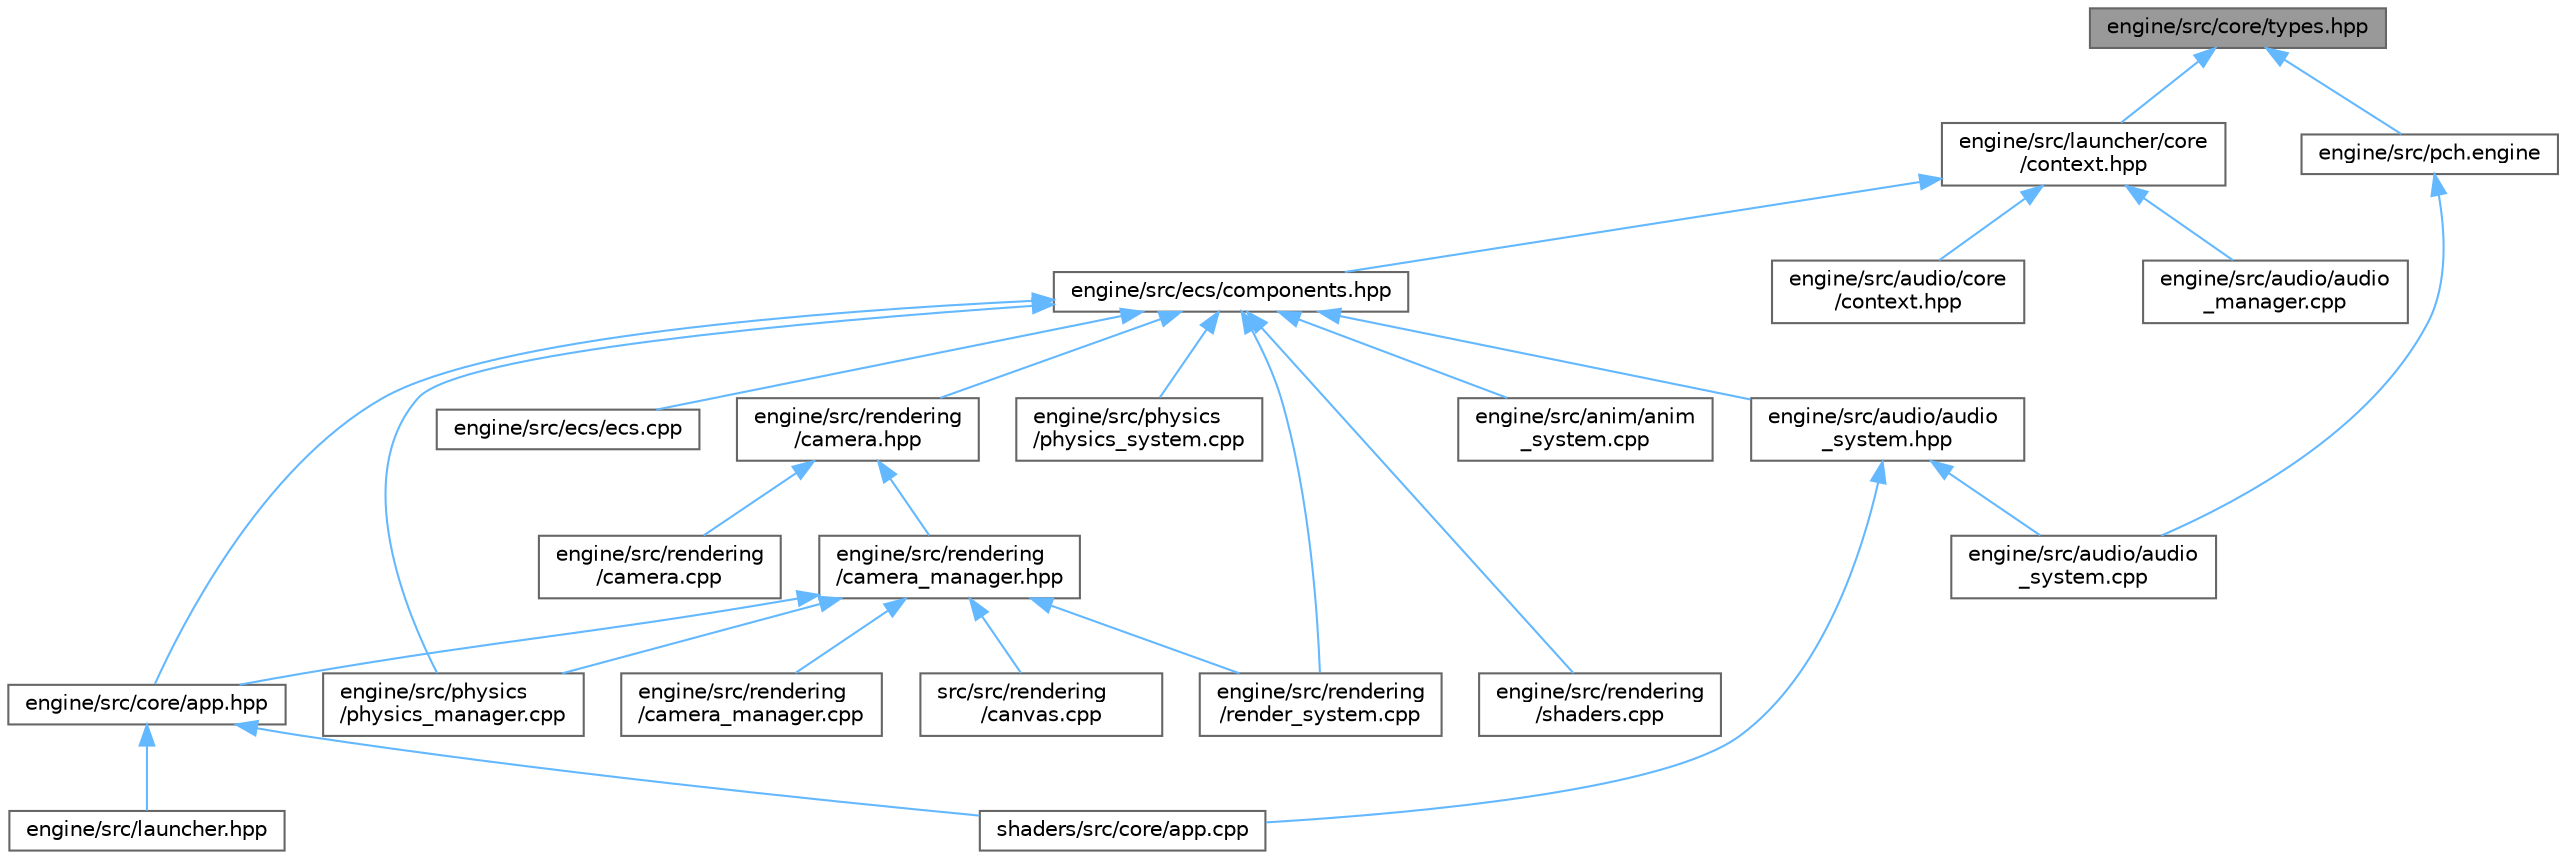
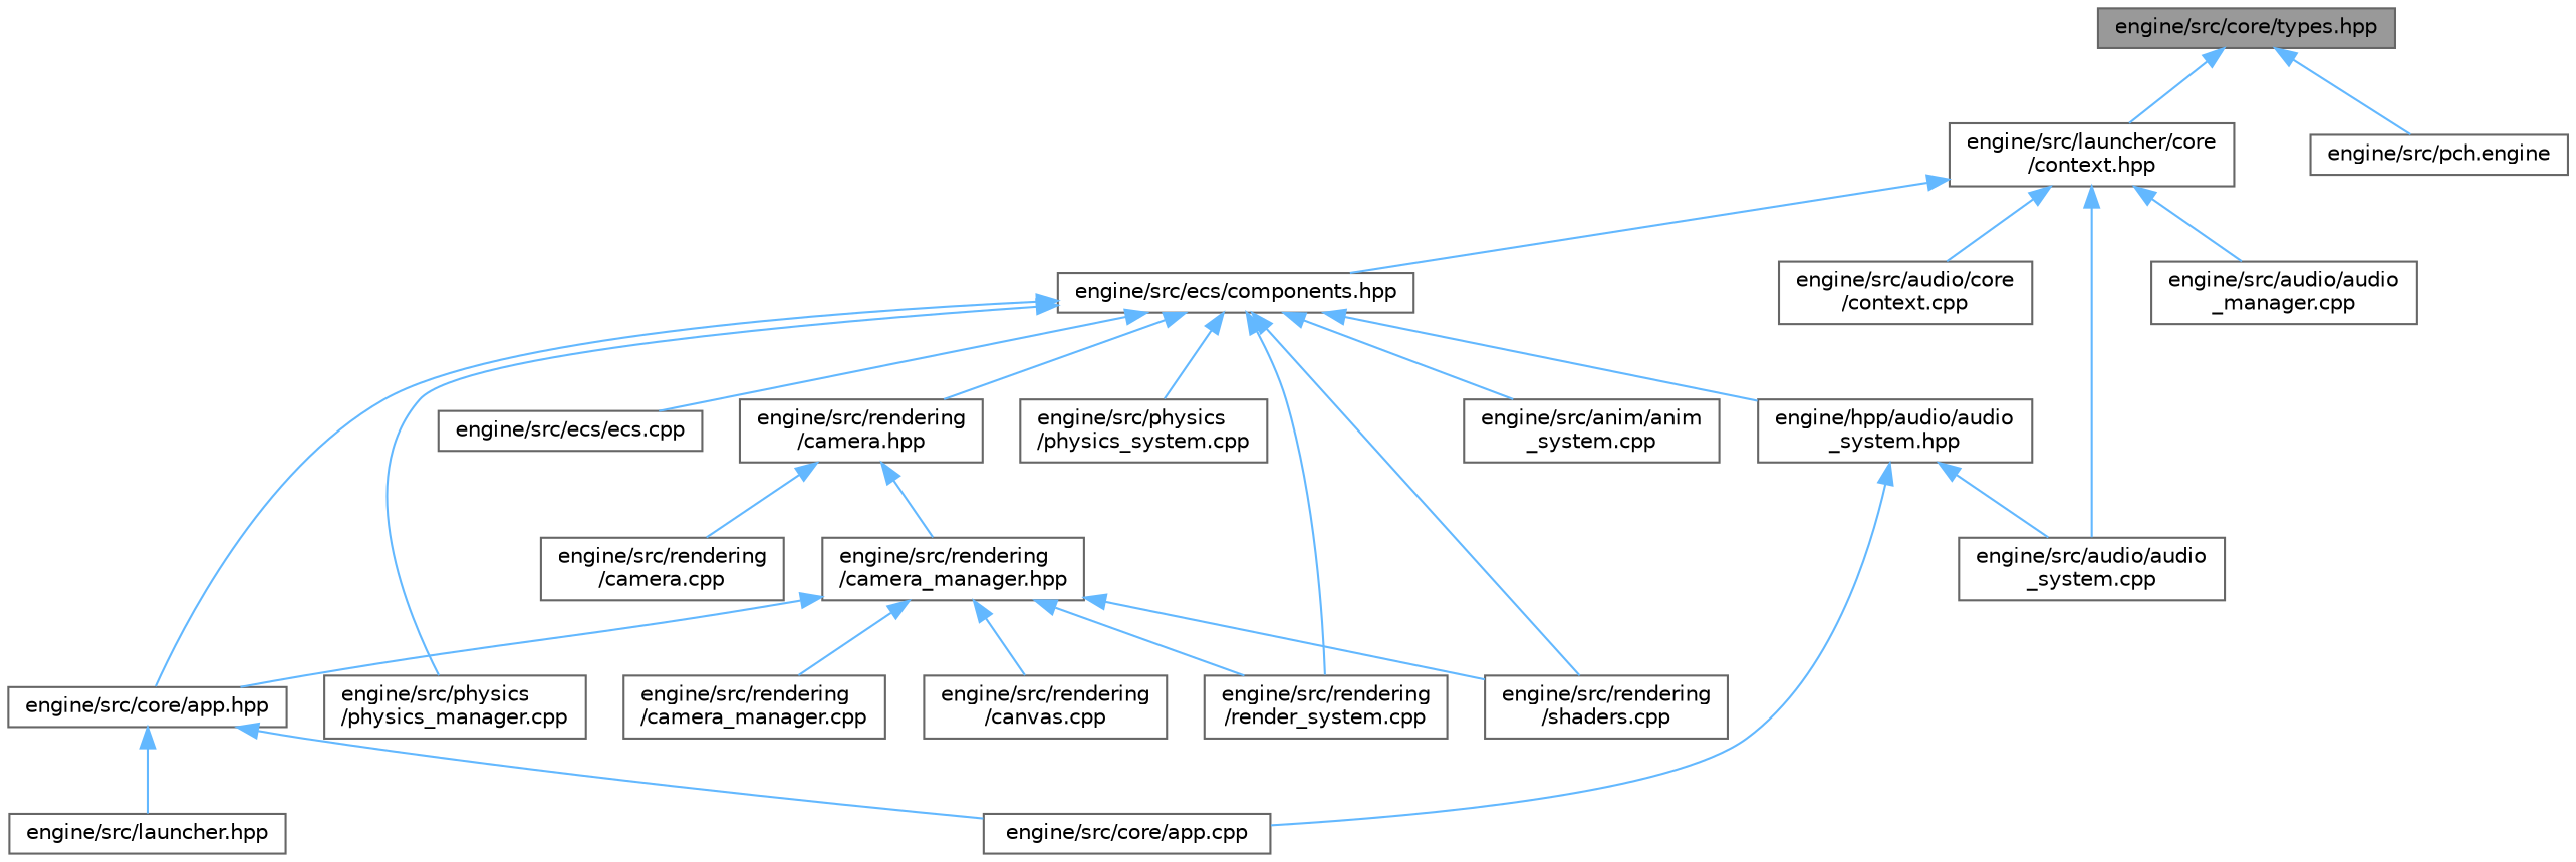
  digraph {
    node [color=grey40 fillcolor=white fontname=Helvetica fontsize=10 shape=box style=filled]
    edge [color=steelblue1 dir=back fontname=Helvetica fontsize=10 labelfontname=Helvetica labelfontsize=10 style=solid]
    n1 [color=gray40 fillcolor=grey60 fontcolor=black height=0.2 label="engine/src/core/types.hpp" width=0.4]
    n2 [height=0.2 label="engine/src/launcher/core\l/context.hpp" width=0.4]
    n3 [height=0.2 label="engine/src/pch.engine" width=0.4]
    n4 [height=0.2 label="engine/src/audio/audio\l_manager.cpp" width=0.4]
    n5 [height=0.2 label="engine/src/audio/audio\l_system.cpp" width=0.4]
-   n6 [height=0.2 label="engine/src/audio/core\l/context.hpp" width=0.4]
+   n6 [height=0.2 label="engine/src/audio/core\l/context.cpp" width=0.4]
    n7 [height=0.2 label="engine/src/ecs/components.hpp" width=0.4]
    n8 [height=0.2 label="engine/src/anim/anim\l_system.cpp" width=0.4]
-   n9 [height=0.2 label="engine/src/audio/audio\l_system.hpp" width=0.4]
+   n9 [height=0.2 label="engine/hpp/audio/audio\l_system.hpp" width=0.4]
    n10 [height=0.2 label="engine/src/core/app.hpp" width=0.4]
    n11 [height=0.2 label="engine/src/ecs/ecs.cpp" width=0.4]
    n12 [height=0.2 label="engine/src/physics\l/physics_manager.cpp" width=0.4]
    n13 [height=0.2 label="engine/src/physics\l/physics_system.cpp" width=0.4]
    n14 [height=0.2 label="engine/src/rendering\l/camera.hpp" width=0.4]
    n15 [height=0.2 label="engine/src/rendering\l/render_system.cpp" width=0.4]
    n16 [height=0.2 label="engine/src/rendering\l/shaders.cpp" width=0.4]
-   n17 [height=0.2 label="shaders/src/core/app.cpp" width=0.4]
+   n17 [height=0.2 label="engine/src/core/app.cpp" width=0.4]
    n18 [height=0.2 label="engine/src/launcher.hpp" width=0.4]
    n19 [height=0.2 label="engine/src/rendering\l/camera.cpp" width=0.4]
    n20 [height=0.2 label="engine/src/rendering\l/camera_manager.hpp" width=0.4]
    n21 [height=0.2 label="engine/src/rendering\l/camera_manager.cpp" width=0.4]
-   n22 [height=0.2 label="src/src/rendering\l/canvas.cpp" width=0.4]
+   n22 [height=0.2 label="engine/src/rendering\l/canvas.cpp" width=0.4]
    n1 -> n2
    n1 -> n3
    n2 -> n4
-   n3 -> n5
+   n2 -> n5
    n2 -> n6
    n2 -> n7
    n7 -> n8
    n7 -> n9
    n7 -> n10
    n7 -> n11
    n7 -> n12
    n7 -> n13
    n7 -> n14
    n7 -> n15
    n7 -> n16
    n9 -> n5
    n9 -> n17
    n10 -> n17
    n10 -> n18
    n14 -> n19
    n14 -> n20
    n20 -> n10
    n20 -> n15
-   n20 -> n12
+   n20 -> n16
    n20 -> n21
    n20 -> n22
  }
